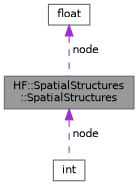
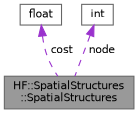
  digraph {
    node [color=gray40 fillcolor=white fontname=Helvetica fontsize=10 shape=box style=filled]
    edge [color=darkorchid3 dir=back fontname=Helvetica fontsize=10 labelfontname=Helvetica labelfontsize=10 style=dashed]
    n1 [fillcolor=grey60 fontcolor=black height=0.2 label="HF::SpatialStructures\l::SpatialStructures" width=0.4]
    n2 [height=0.2 label=float width=0.4]
    n3 [height=0.2 label=int width=0.4]
-   n2 -> n1 [label=" node"]
-   n1 -> n3 [label=" node"]
+   n2 -> n1 [label=" cost"]
+   n3 -> n1 [label=" node"]
  }
